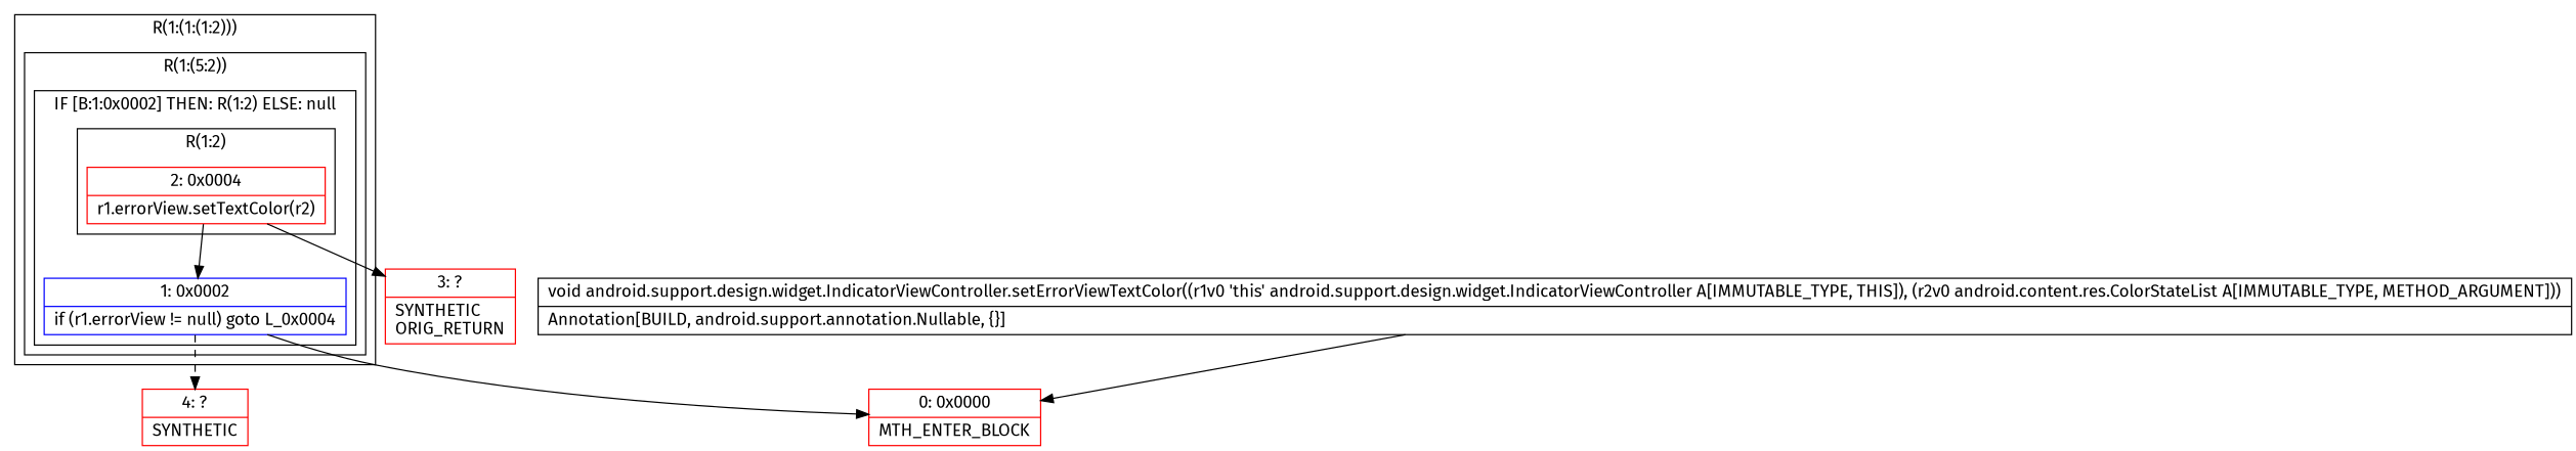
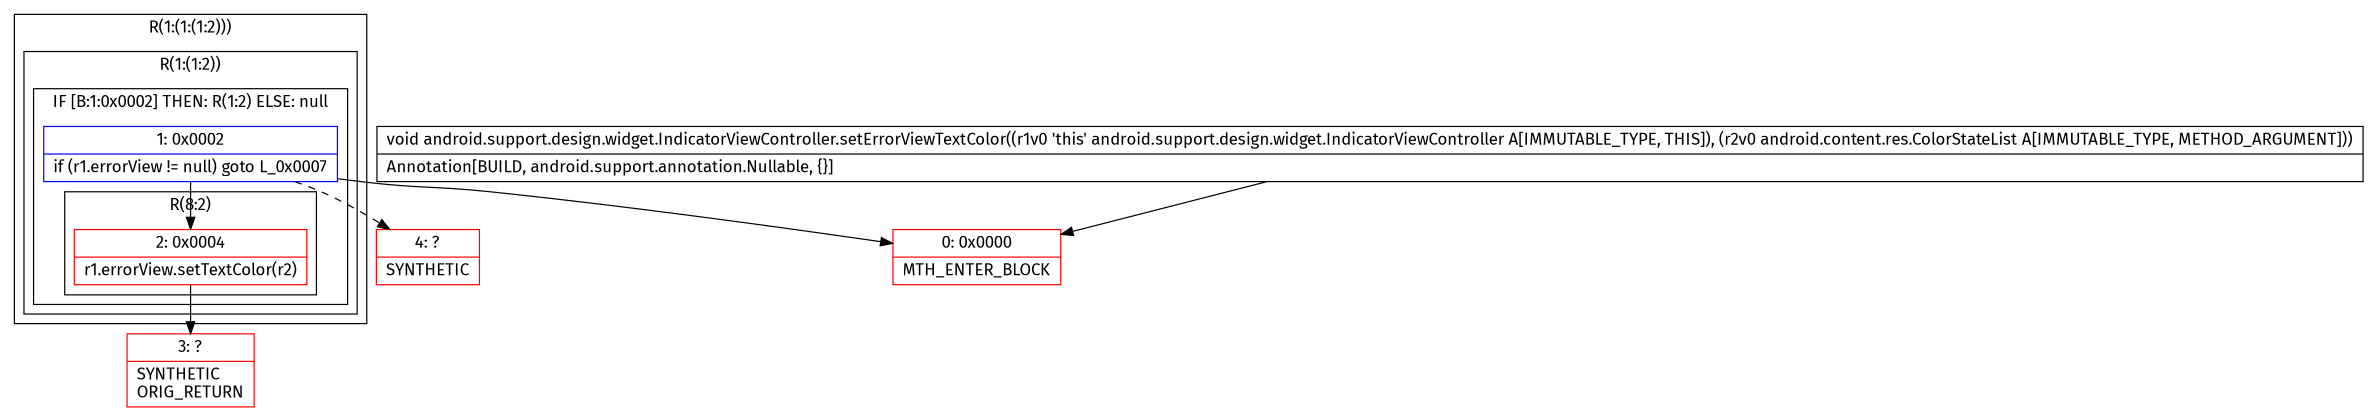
  digraph {
    fontname="Fira Sans"
    node [color=red fontname="Fira Sans" shape=record]
    edge [fontname="Fira Sans"]
    n1 [label="{2\:\ 0x0004|r1.errorView.setTextColor(r2)\l}"]
-   n2 [color=blue label="{1\:\ 0x0002|if (r1.errorView != null) goto L_0x0004\l}"]
+   n2 [color=blue label="{1\:\ 0x0002|if (r1.errorView != null) goto L_0x0007\l}"]
    n3 [label="{3\:\ ?|SYNTHETIC\lORIG_RETURN\l}"]
    n4 [label="{4\:\ ?|SYNTHETIC\l}"]
    n5 [label="{0\:\ 0x0000|MTH_ENTER_BLOCK\l}"]
    n6 [label="{void android.support.design.widget.IndicatorViewController.setErrorViewTextColor((r1v0 'this' android.support.design.widget.IndicatorViewController A[IMMUTABLE_TYPE, THIS]), (r2v0 android.content.res.ColorStateList A[IMMUTABLE_TYPE, METHOD_ARGUMENT]))  | Annotation[BUILD, android.support.annotation.Nullable, \{\}]\l}" color=""]
    subgraph cluster_1 {
      label="R(1:(1:(1:2)))"
      subgraph cluster_2 {
-       label="R(1:(5:2))"
+       label="R(1:(1:2))"
        subgraph cluster_3 {
          label="IF [B:1:0x0002] THEN: R(1:2) ELSE: null"
          n2
          subgraph cluster_4 {
-           label="R(1:2)"
+           label="R(8:2)"
            n1
          }
        }
      }
    }
    n1 -> n3
-   n1 -> n2
+   n2 -> n1
    n2 -> n4 [style=dashed]
    n2 -> n5
    n6 -> n5
  }
